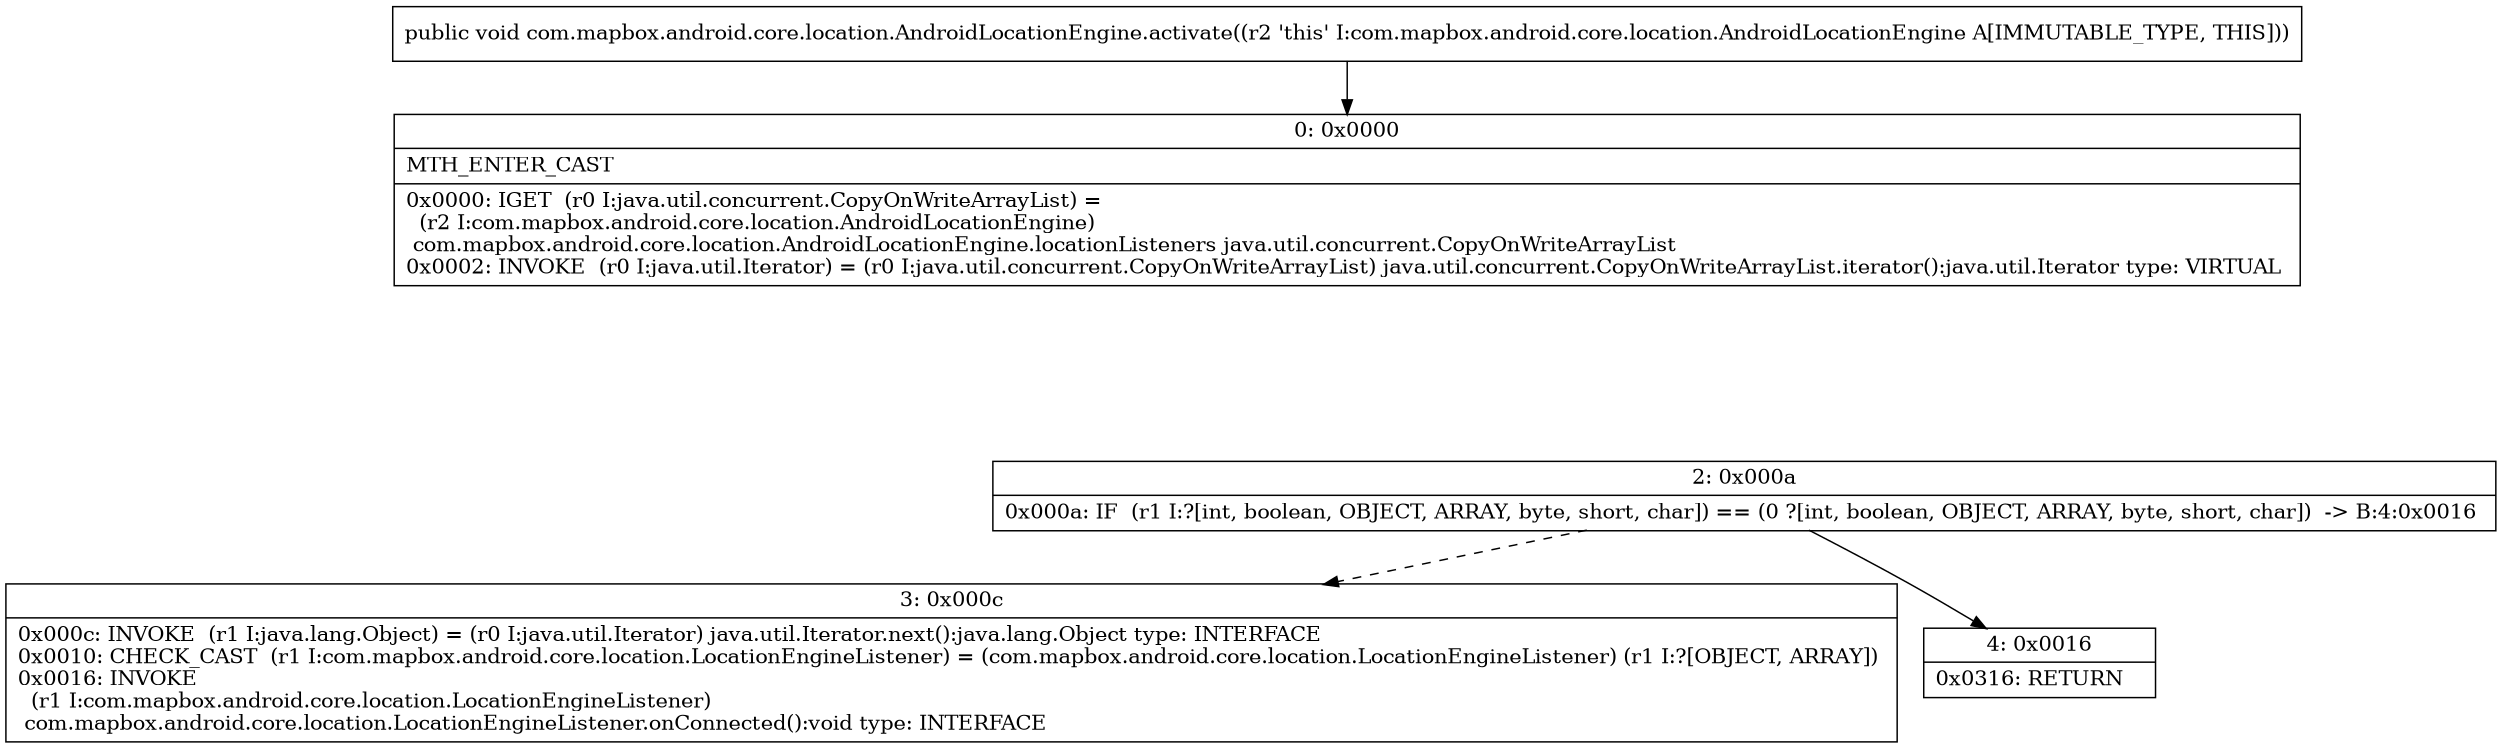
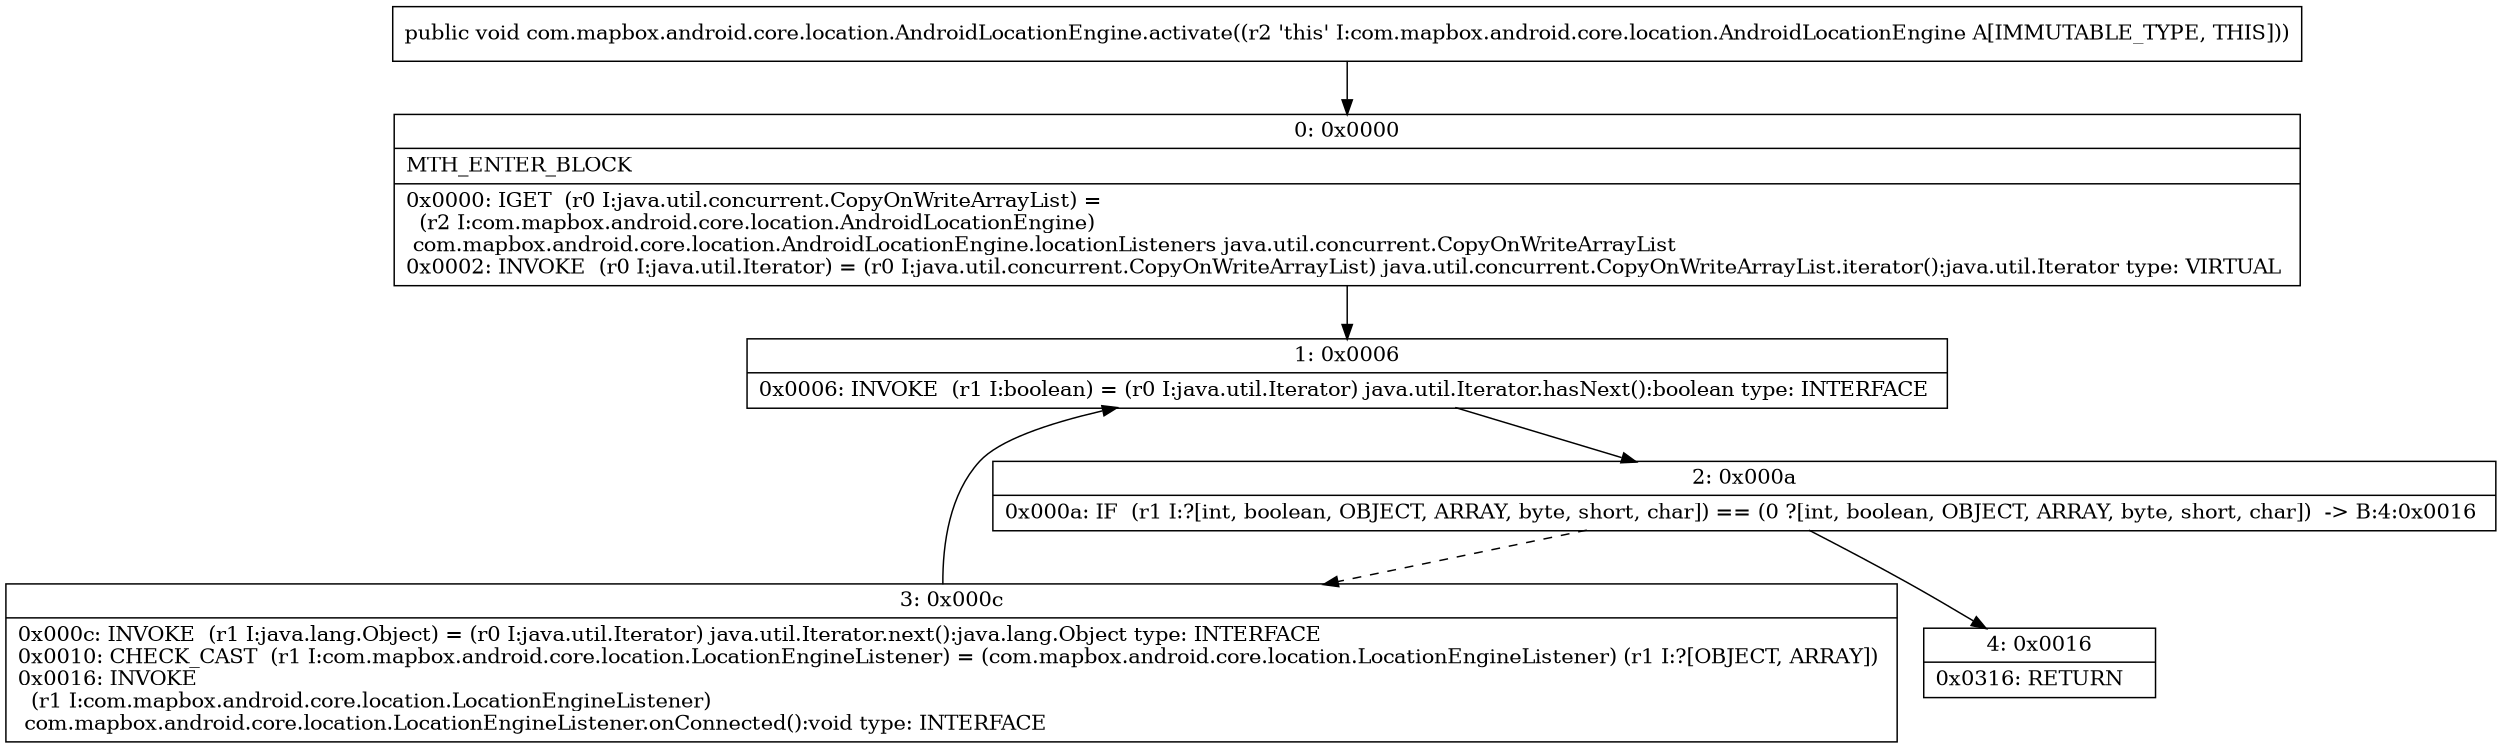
  digraph {
    node [shape=record]
-   n1 [label="{0\:\ 0x0000|MTH_ENTER_CAST\l|0x0000: IGET  (r0 I:java.util.concurrent.CopyOnWriteArrayList) = \l  (r2 I:com.mapbox.android.core.location.AndroidLocationEngine)\l com.mapbox.android.core.location.AndroidLocationEngine.locationListeners java.util.concurrent.CopyOnWriteArrayList \l0x0002: INVOKE  (r0 I:java.util.Iterator) = (r0 I:java.util.concurrent.CopyOnWriteArrayList) java.util.concurrent.CopyOnWriteArrayList.iterator():java.util.Iterator type: VIRTUAL \l}"]
+   n1 [label="{0\:\ 0x0000|MTH_ENTER_BLOCK\l|0x0000: IGET  (r0 I:java.util.concurrent.CopyOnWriteArrayList) = \l  (r2 I:com.mapbox.android.core.location.AndroidLocationEngine)\l com.mapbox.android.core.location.AndroidLocationEngine.locationListeners java.util.concurrent.CopyOnWriteArrayList \l0x0002: INVOKE  (r0 I:java.util.Iterator) = (r0 I:java.util.concurrent.CopyOnWriteArrayList) java.util.concurrent.CopyOnWriteArrayList.iterator():java.util.Iterator type: VIRTUAL \l}"]
+   n2 [label="{1\:\ 0x0006|0x0006: INVOKE  (r1 I:boolean) = (r0 I:java.util.Iterator) java.util.Iterator.hasNext():boolean type: INTERFACE \l}"]
    n3 [label="{2\:\ 0x000a|0x000a: IF  (r1 I:?[int, boolean, OBJECT, ARRAY, byte, short, char]) == (0 ?[int, boolean, OBJECT, ARRAY, byte, short, char])  \-\> B:4:0x0016 \l}"]
    n4 [label="{3\:\ 0x000c|0x000c: INVOKE  (r1 I:java.lang.Object) = (r0 I:java.util.Iterator) java.util.Iterator.next():java.lang.Object type: INTERFACE \l0x0010: CHECK_CAST  (r1 I:com.mapbox.android.core.location.LocationEngineListener) = (com.mapbox.android.core.location.LocationEngineListener) (r1 I:?[OBJECT, ARRAY]) \l0x0016: INVOKE  \l  (r1 I:com.mapbox.android.core.location.LocationEngineListener)\l com.mapbox.android.core.location.LocationEngineListener.onConnected():void type: INTERFACE \l}"]
    n5 [label="{4\:\ 0x0016|0x0316: RETURN   \l}"]
    n6 [label="{public void com.mapbox.android.core.location.AndroidLocationEngine.activate((r2 'this' I:com.mapbox.android.core.location.AndroidLocationEngine A[IMMUTABLE_TYPE, THIS])) }"]
+   n1 -> n2
+   n2 -> n3
    n3 -> n4 [style=dashed]
    n3 -> n5
+   n4 -> n2
    n6 -> n1
  }
